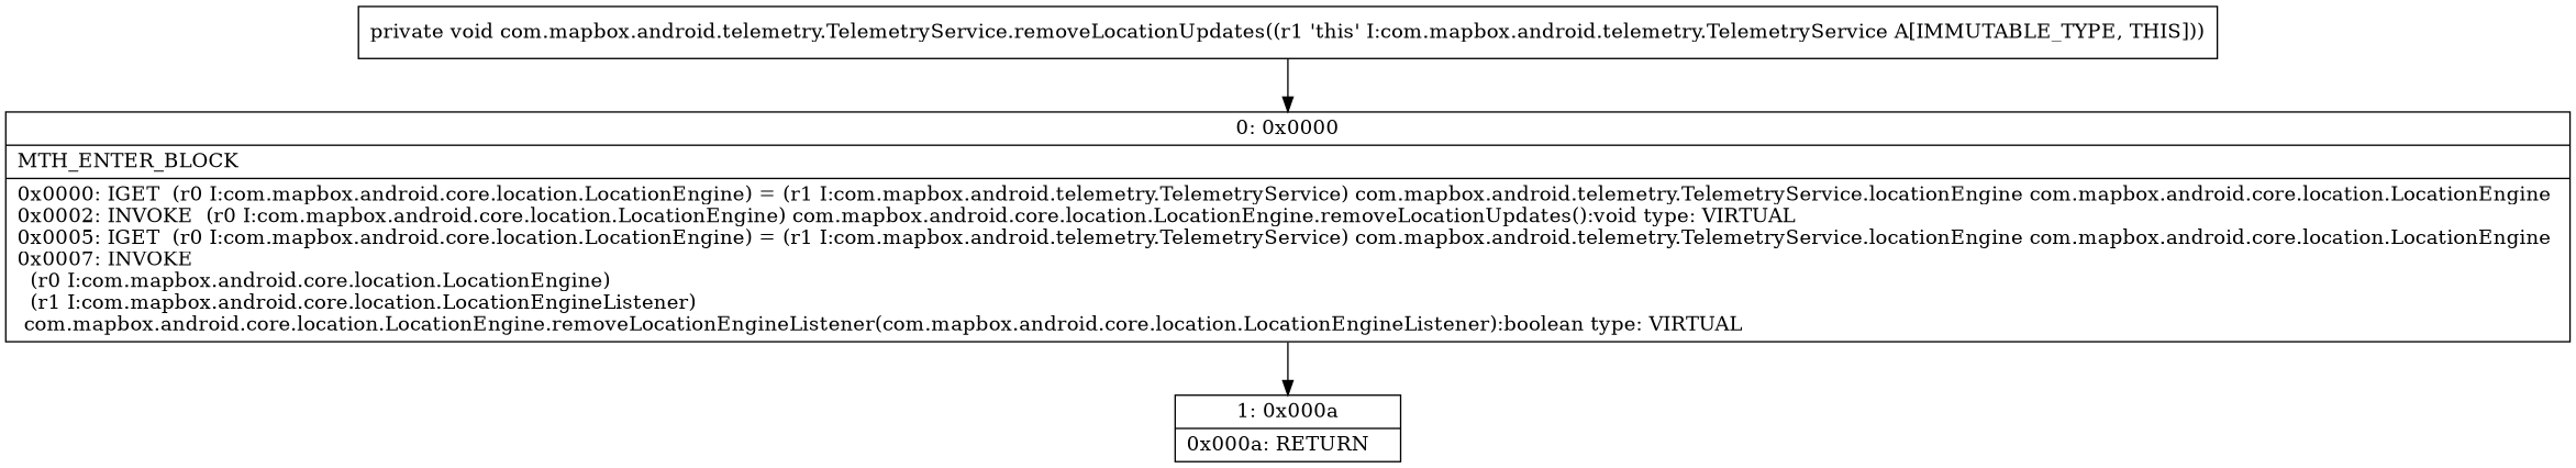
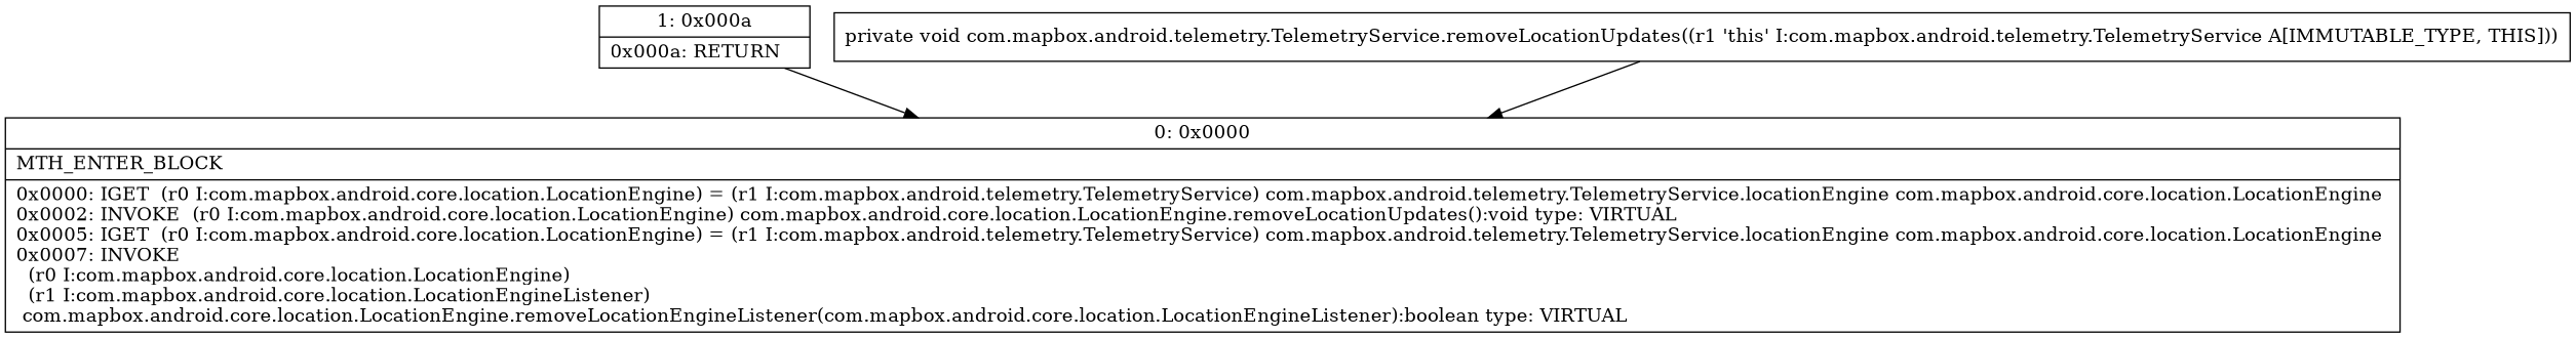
  digraph {
    node [shape=record]
    n1 [label="{0\:\ 0x0000|MTH_ENTER_BLOCK\l|0x0000: IGET  (r0 I:com.mapbox.android.core.location.LocationEngine) = (r1 I:com.mapbox.android.telemetry.TelemetryService) com.mapbox.android.telemetry.TelemetryService.locationEngine com.mapbox.android.core.location.LocationEngine \l0x0002: INVOKE  (r0 I:com.mapbox.android.core.location.LocationEngine) com.mapbox.android.core.location.LocationEngine.removeLocationUpdates():void type: VIRTUAL \l0x0005: IGET  (r0 I:com.mapbox.android.core.location.LocationEngine) = (r1 I:com.mapbox.android.telemetry.TelemetryService) com.mapbox.android.telemetry.TelemetryService.locationEngine com.mapbox.android.core.location.LocationEngine \l0x0007: INVOKE  \l  (r0 I:com.mapbox.android.core.location.LocationEngine)\l  (r1 I:com.mapbox.android.core.location.LocationEngineListener)\l com.mapbox.android.core.location.LocationEngine.removeLocationEngineListener(com.mapbox.android.core.location.LocationEngineListener):boolean type: VIRTUAL \l}"]
    n2 [label="{1\:\ 0x000a|0x000a: RETURN   \l}"]
    n3 [label="{private void com.mapbox.android.telemetry.TelemetryService.removeLocationUpdates((r1 'this' I:com.mapbox.android.telemetry.TelemetryService A[IMMUTABLE_TYPE, THIS])) }"]
-   n1 -> n2
+   n2 -> n1
    n3 -> n1
  }
